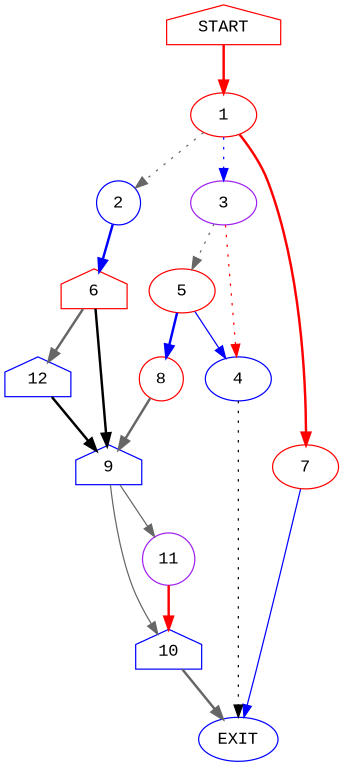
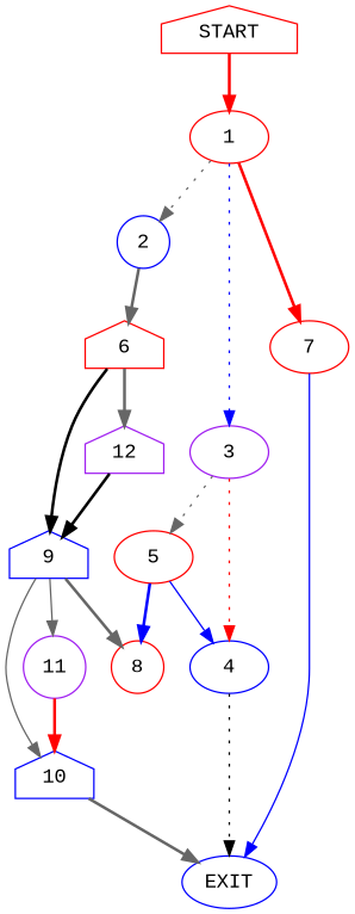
  digraph {
    fontname="Liberation Mono"
    node [color=red fontname="Liberation Mono" shape=ellipse]
    edge [color=gray40 fontname="Liberation Mono" style=bold]
    n1 [label=START shape=house]
    1
    2 [color=blue shape=circle]
    3 [color=purple]
    7
    n6 [color=blue label=EXIT]
    6 [shape=house]
    4 [color=blue]
    5
    9 [color=blue shape=house]
-   12 [color=blue shape=house]
+   12 [color=purple shape=house]
    8 [shape=circle]
    10 [color=blue shape=house]
    11 [color=purple shape=circle]
    n1 -> 1 [color=red]
    1 -> 2 [style=dotted]
    1 -> 3 [color=blue style=dotted]
    1 -> 7 [color=red]
-   2 -> 6 [color=blue]
+   2 -> 6
    3 -> 4 [color=red style=dotted]
    3 -> 5 [style=dotted]
    7 -> n6 [color=blue style=solid]
    6 -> 9 [color=black]
    6 -> 12
    4 -> n6 [color=black style=dotted]
    5 -> 4 [color=blue style=solid]
    5 -> 8 [color=blue]
    9 -> 10 [style=solid]
    9 -> 11 [style=solid]
    12 -> 9 [color=black]
-   8 -> 9
+   9 -> 8
    10 -> n6
    11 -> 10 [color=red]
  }
